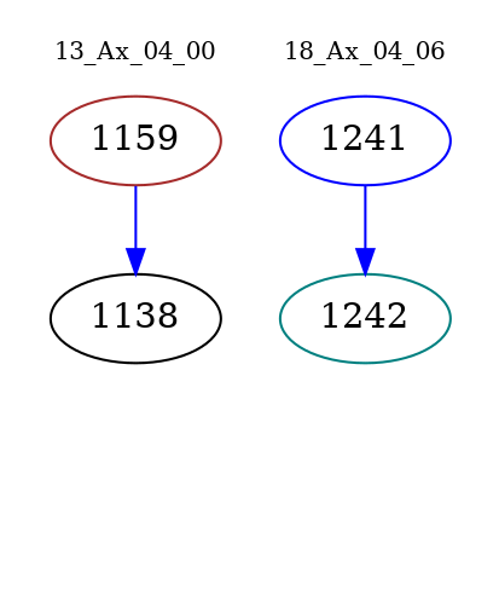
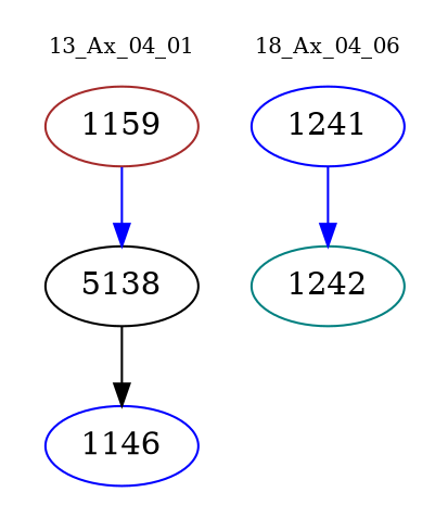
  digraph {
    node [color=blue]
    edge [color=blue]
    n1 [color=brown label=1159]
-   n2 [color=black label=1138]
+   n2 [color=black label=5138]
+   n3 [label=1146]
    n4 [label=1241]
    n5 [color=teal label=1242]
    subgraph cluster_1 {
      color=white
      fontsize=10
-     label="13_Ax_04_00"
+     label="13_Ax_04_01"
      n1
      n2
+     n3
    }
    subgraph cluster_2 {
      color=white
      fontsize=10
      label="18_Ax_04_06"
      n4
      n5
    }
    n1 -> n2
+   n2 -> n3 [color=black]
    n4 -> n5
  }
